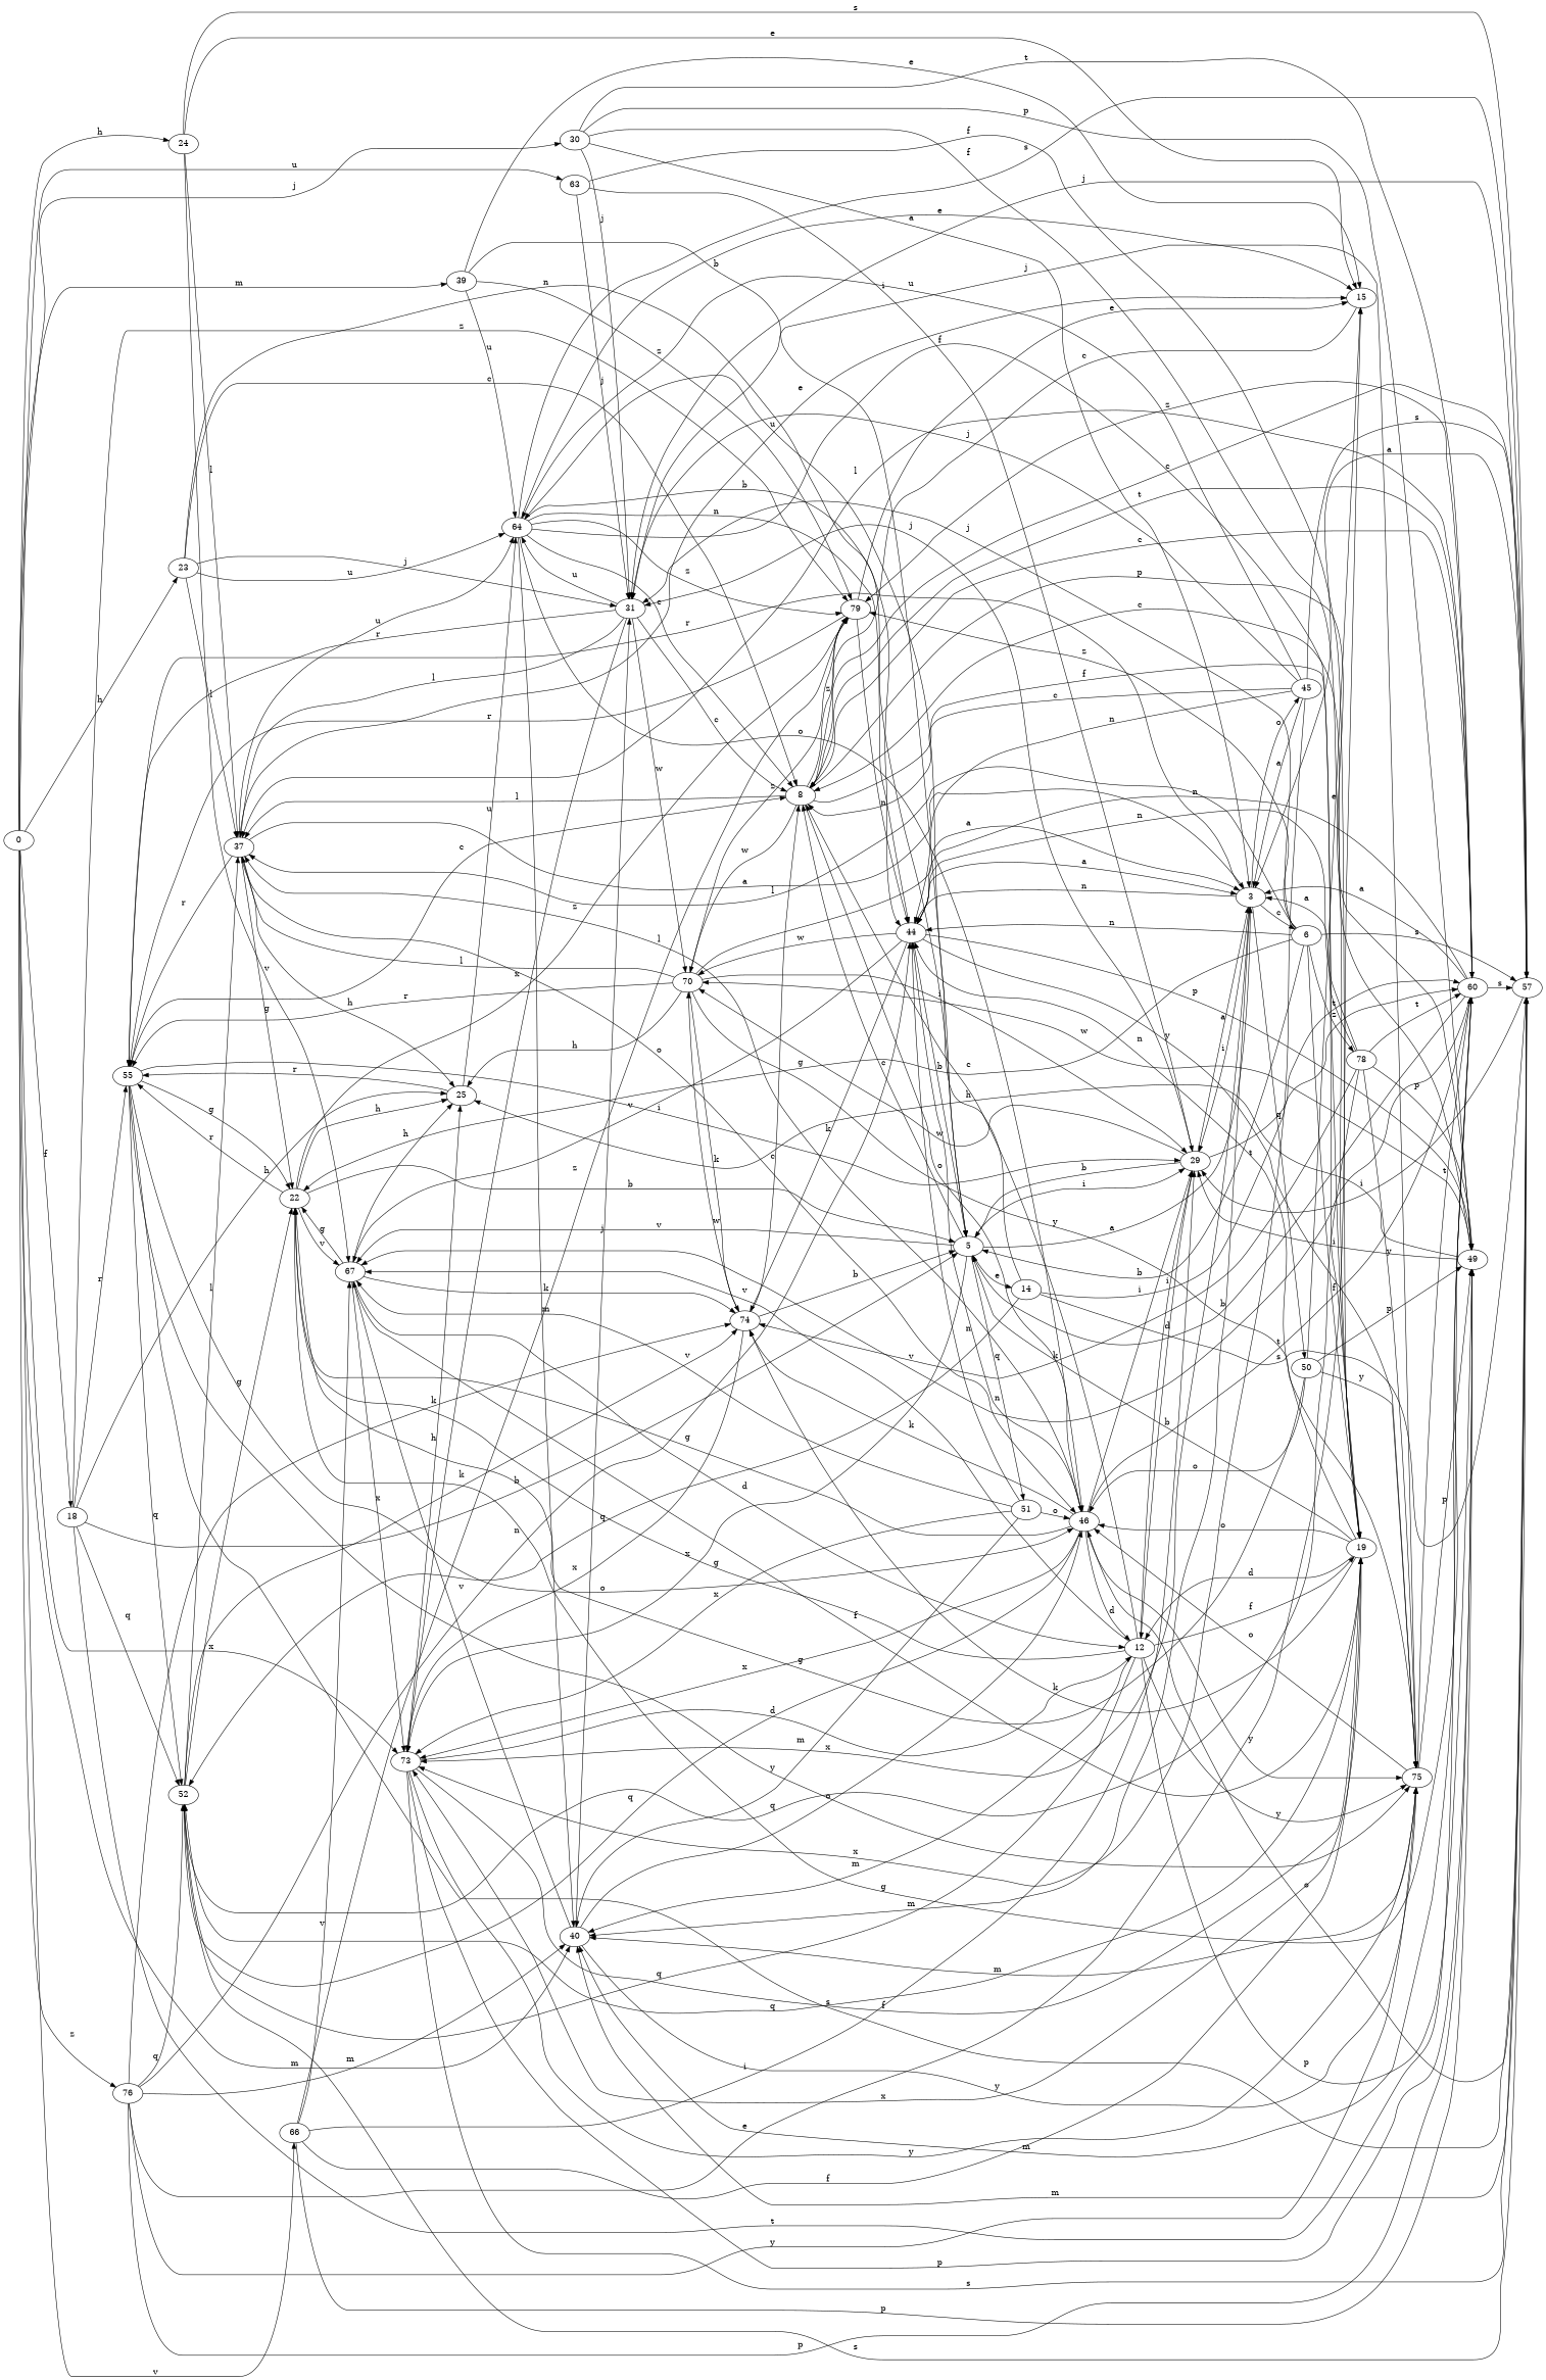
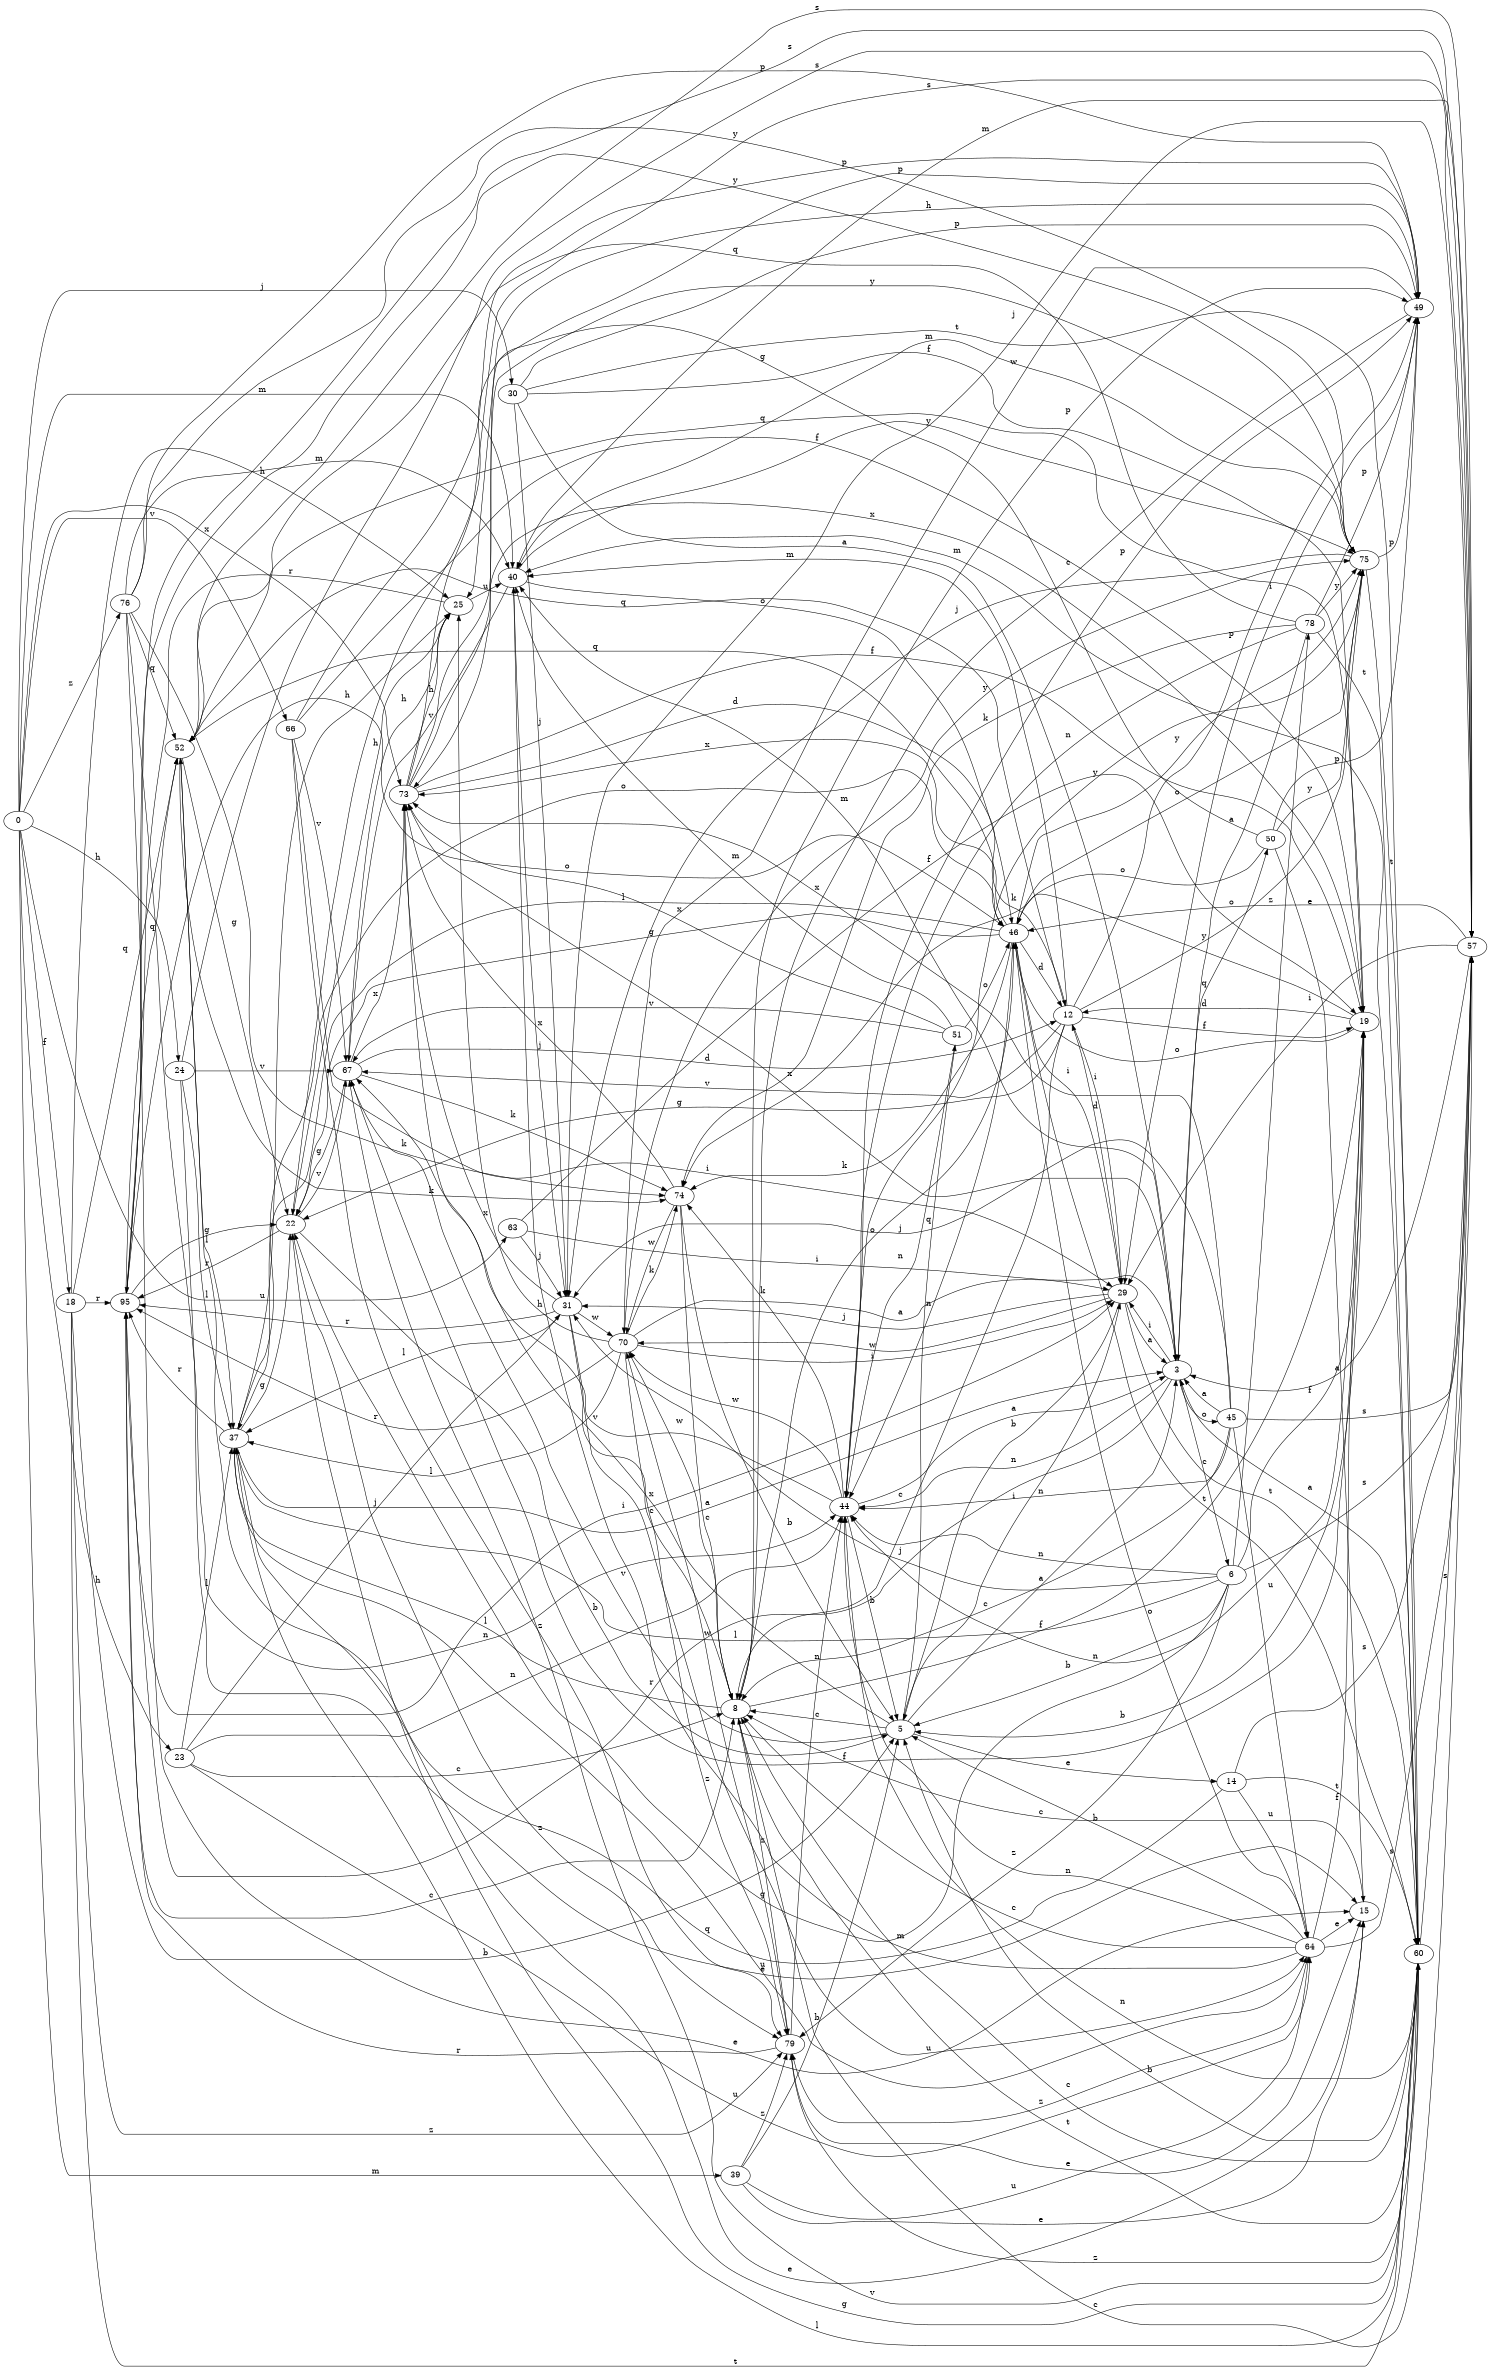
  strict digraph {
    rankdir=LR
    0
    18
    23
    24
    30
    39
    40
    63
    66
    73
    76
-   55
+   55 [label=95]
    5
    79
    60
    52
    25
    44
    8
    31
    37
    64
    67
    57
    15
    3
    19
    49
    46
    75
    29
    12
    n33 [label=74]
    6
    45
    50
    22
    78
    70
    14
    51
    0 -> 18 [label=f]
    0 -> 23 [label=h]
    0 -> 24 [label=h]
    0 -> 30 [label=j]
    0 -> 39 [label=m]
    0 -> 40 [label=m]
    0 -> 63 [label=u]
    0 -> 66 [label=v]
    0 -> 73 [label=x]
    0 -> 76 [label=z]
    18 -> 55 [label=r]
    18 -> 5 [label=b]
    18 -> 79 [label=z]
    18 -> 60 [label=t]
    18 -> 52 [label=q]
    18 -> 25 [label=h]
    23 -> 44 [label=n]
    23 -> 8 [label=c]
    23 -> 31 [label=j]
    23 -> 37 [label=l]
    23 -> 64 [label=u]
    24 -> 37 [label=l]
    24 -> 67 [label=v]
    24 -> 57 [label=s]
    24 -> 15 [label=e]
    30 -> 60 [label=t]
    30 -> 31 [label=j]
    30 -> 3 [label=a]
    30 -> 19 [label=f]
    30 -> 49 [label=p]
    39 -> 5 [label=b]
    39 -> 79 [label=z]
    39 -> 64 [label=u]
    39 -> 15 [label=e]
    40 -> 31 [label=j]
    40 -> 67 [label=v]
    40 -> 46 [label=o]
    40 -> 75 [label=y]
    63 -> 31 [label=j]
    63 -> 19 [label=f]
    63 -> 29 [label=i]
    66 -> 79 [label=z]
    66 -> 67 [label=v]
    66 -> 19 [label=f]
    66 -> 49 [label=p]
    66 -> 29 [label=i]
    73 -> 25 [label=h]
    73 -> 57 [label=s]
    73 -> 19 [label=f]
    73 -> 49 [label=p]
    73 -> 75 [label=y]
    73 -> 12 [label=d]
    76 -> 40 [label=m]
    76 -> 52 [label=q]
    76 -> 44 [label=n]
    76 -> 15 [label=e]
    76 -> 49 [label=p]
    76 -> 75 [label=y]
    76 -> n33 [label=k]
    55 -> 52 [label=q]
    55 -> 8 [label=c]
    55 -> 57 [label=s]
    55 -> 46 [label=o]
    55 -> 75 [label=y]
    55 -> 29 [label=i]
    55 -> 22 [label=g]
    5 -> 73 [label=x]
    5 -> 8 [label=c]
    5 -> 67 [label=v]
    5 -> 3 [label=a]
    5 -> 29 [label=i]
    5 -> 14 [label=e]
    5 -> 51 [label=q]
    79 -> 55 [label=r]
    79 -> 44 [label=n]
    79 -> 15 [label=e]
+   79 -> 70 [label=w]
    60 -> 40 [label=m]
    60 -> 5 [label=b]
    60 -> 79 [label=z]
    60 -> 44 [label=n]
    60 -> 8 [label=c]
    60 -> 37 [label=l]
    60 -> 67 [label=v]
    60 -> 57 [label=s]
    60 -> 3 [label=a]
    60 -> 22 [label=g]
    52 -> 37 [label=l]
    52 -> 57 [label=s]
    52 -> n33 [label=k]
    52 -> 22 [label=g]
    25 -> 55 [label=r]
-   25 -> 64 [label=u]
+   25 -> 40 [label=u]
    44 -> 5 [label=b]
    44 -> 67 [label=v]
    44 -> 3 [label=a]
    44 -> 49 [label=p]
    44 -> 75 [label=y]
    44 -> n33 [label=k]
    44 -> 70 [label=w]
    8 -> 79 [label=z]
    8 -> 60 [label=t]
    8 -> 37 [label=l]
    8 -> 19 [label=f]
    8 -> 49 [label=p]
    8 -> 46 [label=o]
    8 -> 70 [label=w]
    31 -> 73 [label=x]
    31 -> 55 [label=r]
    31 -> 8 [label=c]
    31 -> 37 [label=l]
    31 -> 64 [label=u]
    31 -> 70 [label=w]
    37 -> 55 [label=r]
    37 -> 25 [label=h]
    37 -> 64 [label=u]
    37 -> 15 [label=e]
    37 -> 3 [label=a]
    37 -> 46 [label=o]
    37 -> 22 [label=g]
    64 -> 40 [label=m]
    64 -> 5 [label=b]
    64 -> 79 [label=z]
    64 -> 44 [label=n]
    64 -> 8 [label=c]
    64 -> 57 [label=s]
    64 -> 15 [label=e]
    64 -> 19 [label=f]
    64 -> 46 [label=o]
    67 -> 73 [label=x]
    67 -> 25 [label=h]
    67 -> 19 [label=f]
    67 -> 12 [label=d]
    67 -> n33 [label=k]
    67 -> 22 [label=g]
    57 -> 40 [label=m]
    57 -> 8 [label=c]
    57 -> 31 [label=j]
    57 -> 3 [label=a]
    57 -> 46 [label=o]
    57 -> 29 [label=i]
    15 -> 8 [label=c]
    3 -> 40 [label=m]
    3 -> 73 [label=x]
    3 -> 55 [label=r]
    3 -> 44 [label=n]
    3 -> 29 [label=i]
    3 -> 6 [label=c]
    3 -> 45 [label=o]
    3 -> 50 [label=q]
    19 -> 73 [label=x]
    19 -> 5 [label=b]
    19 -> 52 [label=q]
    19 -> 44 [label=n]
    19 -> 46 [label=o]
    19 -> 12 [label=d]
    19 -> n33 [label=k]
    49 -> 25 [label=h]
    49 -> 8 [label=c]
    49 -> 29 [label=i]
    49 -> 70 [label=w]
    46 -> 73 [label=x]
    46 -> 60 [label=t]
    46 -> 52 [label=q]
    46 -> 44 [label=n]
    46 -> 37 [label=l]
    46 -> 75 [label=y]
    46 -> 29 [label=i]
    46 -> 12 [label=d]
    46 -> n33 [label=k]
    46 -> 22 [label=g]
    75 -> 40 [label=m]
    75 -> 60 [label=t]
    75 -> 31 [label=j]
    75 -> 49 [label=p]
    75 -> 46 [label=o]
    29 -> 5 [label=b]
    29 -> 60 [label=t]
    29 -> 31 [label=j]
    29 -> 3 [label=a]
    29 -> 12 [label=d]
    29 -> 70 [label=w]
    12 -> 40 [label=m]
    12 -> 52 [label=q]
    12 -> 8 [label=c]
    12 -> 67 [label=v]
    12 -> 19 [label=f]
    12 -> 49 [label=p]
    12 -> 75 [label=y]
    12 -> 29 [label=i]
    12 -> 22 [label=g]
    n33 -> 73 [label=x]
    n33 -> 5 [label=b]
    n33 -> 8 [label=c]
    n33 -> 70 [label=w]
    6 -> 5 [label=b]
    6 -> 79 [label=z]
    6 -> 44 [label=n]
    6 -> 31 [label=j]
    6 -> 37 [label=l]
    6 -> 57 [label=s]
    6 -> 19 [label=f]
    6 -> 22 [label=g]
    6 -> 78 [label=z]
    45 -> 73 [label=x]
    45 -> 44 [label=n]
    45 -> 8 [label=c]
    45 -> 31 [label=j]
    45 -> 64 [label=u]
    45 -> 57 [label=s]
    45 -> 3 [label=a]
    50 -> 15 [label=e]
    50 -> 49 [label=p]
    50 -> 46 [label=o]
    50 -> 75 [label=y]
    50 -> 22 [label=g]
    22 -> 55 [label=r]
    22 -> 5 [label=b]
    22 -> 79 [label=z]
    22 -> 25 [label=h]
    22 -> 67 [label=v]
    78 -> 60 [label=t]
    78 -> 52 [label=q]
    78 -> 44 [label=n]
    78 -> 3 [label=a]
    78 -> 49 [label=p]
    78 -> 75 [label=y]
    78 -> n33 [label=k]
    70 -> 55 [label=r]
    70 -> 79 [label=z]
    70 -> 25 [label=h]
    70 -> 37 [label=l]
    70 -> 3 [label=a]
    70 -> 75 [label=y]
    70 -> 29 [label=i]
    70 -> n33 [label=k]
    14 -> 60 [label=t]
    14 -> 52 [label=q]
    14 -> 64 [label=u]
    14 -> 57 [label=s]
    51 -> 40 [label=m]
    51 -> 73 [label=x]
    51 -> 44 [label=n]
    51 -> 67 [label=v]
    51 -> 46 [label=o]
  }
